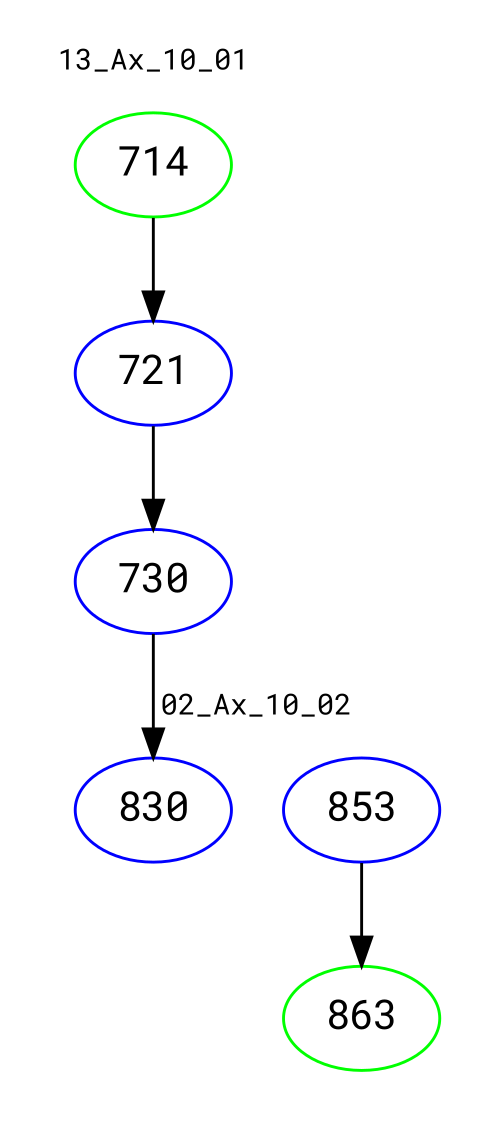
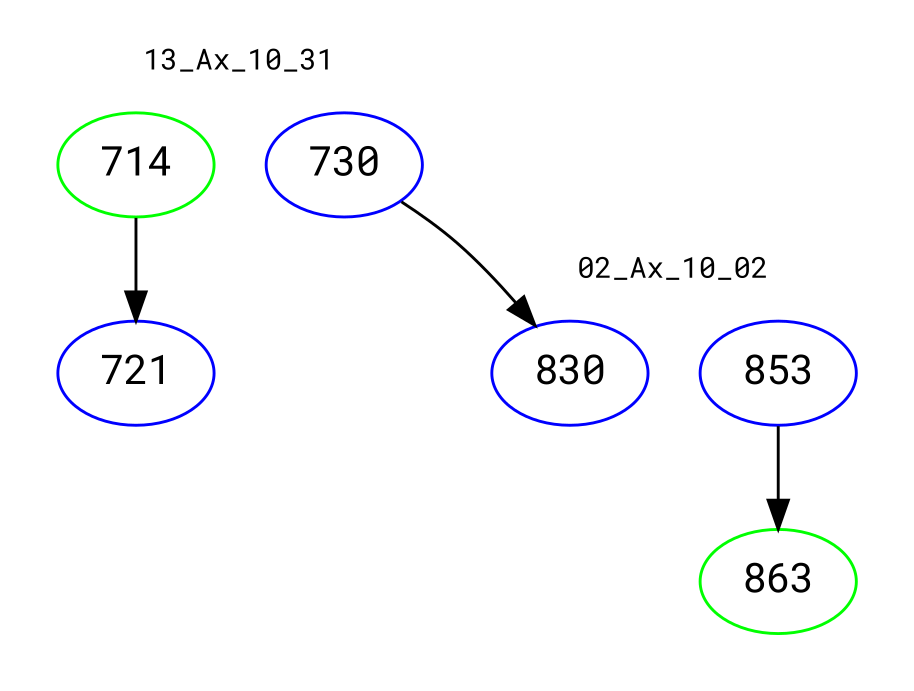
  digraph {
    fontname="Roboto Mono"
    node [color=blue fontname="Roboto Mono"]
    edge [color=black fontname="Roboto Mono"]
    n1 [label=721]
    n2 [color=green label=714]
    n3 [label=730]
    n4 [label=853]
    n5 [label=830]
    n6 [color=green label=863]
    subgraph cluster_1 {
      color=white
      fontsize=10
-     label="13_Ax_10_01"
+     label="13_Ax_10_31"
      n1
      n2
      n3
    }
    subgraph cluster_2 {
      color=white
      fontsize=10
      label="02_Ax_10_02"
      n4
      n5
      n6
    }
-   n1 -> n3
    n2 -> n1
    n3 -> n5
    n4 -> n6
  }
